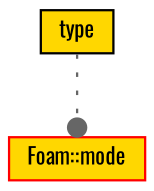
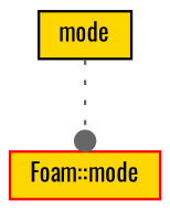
  digraph {
    rankdir=TB
    fontname=Oswald
    node [fillcolor=gold fontname=Oswald fontsize=10 shape=record style=filled]
-   n1 [color=black fontcolor=black height=0.2 label=type width=0.4]
+   n1 [color=black fontcolor=black height=0.2 label=mode width=0.4]
    n2 [color=red height=0.2 label="Foam::mode" width=0.4]
    n1 -> n2 [color=gray40 fontname=Oswald fontsize=10 labelfontname=Helvetica labelfontsize=10 style=dotted arrowhead=dot]
  }
